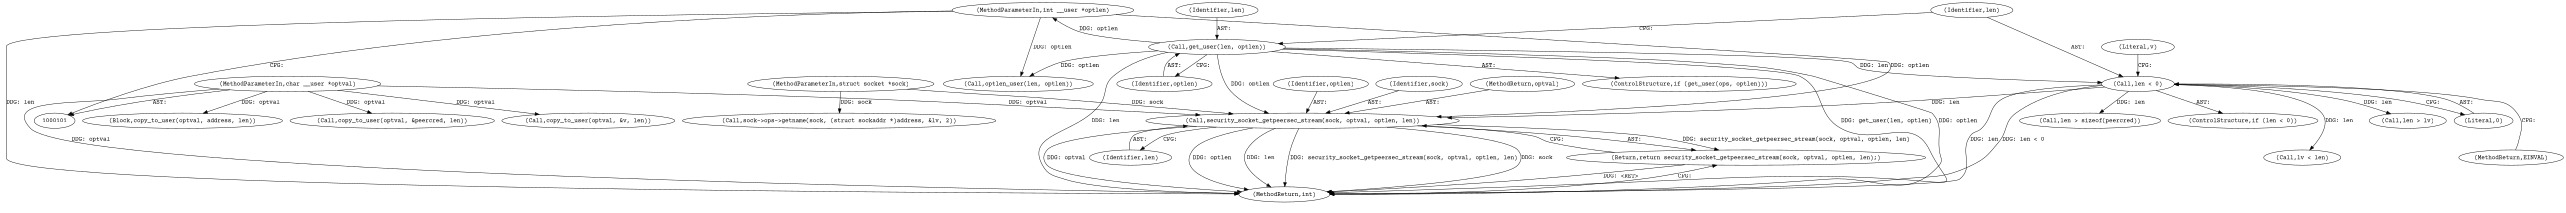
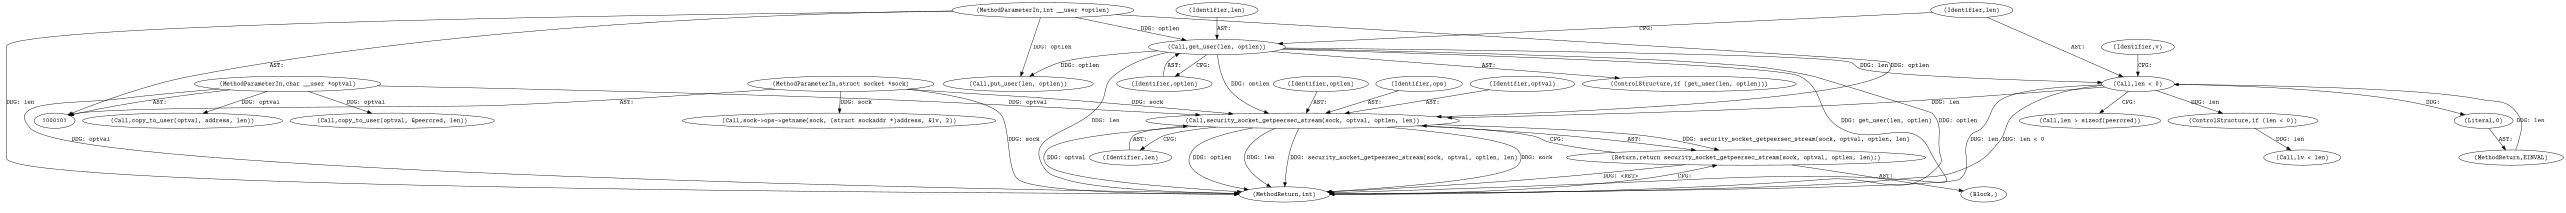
  digraph {
    fontname="Courier Prime"
    node [fontname="Courier Prime"]
    edge [fontname="Courier Prime"]
    n1 [label="(Call,security_socket_getpeersec_stream(sock, optval, optlen, len))"]
    n2 [label="(Return,return security_socket_getpeersec_stream(sock, optval, optlen, len);)"]
    n3 [label="(Identifier,len)"]
    n4 [label="(MethodReturn,int)"]
+   n5 [label="(Block,)"]
    n6 [label="(MethodParameterIn,struct socket *sock)"]
    n7 [label="(Call,sock->ops->getname(sock, (struct sockaddr *)address, &lv, 2))"]
    1000101
    n9 [label="(MethodParameterIn,char __user *optval)"]
-   n10 [label="(Block,copy_to_user(optval, address, len))"]
+   n10 [label="(Call,copy_to_user(optval, address, len))"]
    n11 [label="(Call,copy_to_user(optval, &peercred, len))"]
-   n12 [label="(Call,copy_to_user(optval, &v, len))"]
    n13 [label="(Call,get_user(len, optlen))"]
    n14 [label="(Call,len < 0)"]
-   n15 [label="(Call,optlen_user(len, optlen))"]
-   n16 [label="(ControlStructure,if (get_user(ops, optlen)))"]
+   n15 [label="(Call,put_user(len, optlen))"]
+   n16 [label="(ControlStructure,if (get_user(len, optlen)))"]
    n17 [label="(Identifier,optlen)"]
    n18 [label="(Call,len > sizeof(peercred))"]
    n19 [label="(ControlStructure,if (len < 0))"]
    n20 [label="(Call,lv < len)"]
-   n21 [label="(Call,len > lv)"]
    n22 [label="(Literal,0)"]
    n23 [label="(MethodParameterIn,int __user *optlen)"]
    n24 [label="(Identifier,optlen)"]
-   n25 [label="(Identifier,sock)"]
+   n25 [label="(Identifier,ops)"]
    n26 [label="(Identifier,len)"]
    n27 [label="(MethodReturn,EINVAL)"]
-   n28 [label="(MethodReturn,optval)"]
-   n29 [label="(Literal,v)"]
+   n28 [label="(Identifier,optval)"]
+   n29 [label="(Identifier,v)"]
    n30 [label="(Identifier,len)"]
    n1 -> n2 [label="AST: "]
    n1 -> n2 [label="DDG: security_socket_getpeersec_stream(sock, optval, optlen, len)"]
    n1 -> n3 [label="CFG: "]
    n1 -> n4 [label="DDG: optval"]
    n1 -> n4 [label="DDG: optlen"]
    n1 -> n4 [label="DDG: len"]
    n1 -> n4 [label="DDG: security_socket_getpeersec_stream(sock, optval, optlen, len)"]
    n1 -> n4 [label="DDG: sock"]
    n2 -> n1 [label="CFG: "]
    n2 -> n4 [label="DDG: <RET>"]
+   n2 -> n5 [label="AST: "]
    n3 -> n1 [label="AST: "]
    n4 -> n2 [label="CFG: "]
    n6 -> n1 [label="DDG: sock"]
+   n6 -> n4 [label="DDG: sock"]
    n6 -> n7 [label="DDG: sock"]
+   n6 -> 1000101 [label="AST: "]
    n9 -> n1 [label="DDG: optval"]
    n9 -> n4 [label="DDG: optval"]
    n9 -> 1000101 [label="AST: "]
    n9 -> n10 [label="DDG: optval"]
    n9 -> n11 [label="DDG: optval"]
-   n9 -> n12 [label="DDG: optval"]
    n13 -> n1 [label="DDG: optlen"]
    n13 -> n4 [label="DDG: len"]
    n13 -> n4 [label="DDG: get_user(len, optlen)"]
    n13 -> n4 [label="DDG: optlen"]
    n13 -> n14 [label="DDG: len"]
    n13 -> n15 [label="DDG: optlen"]
    n13 -> n16 [label="AST: "]
    n13 -> n17 [label="CFG: "]
    n14 -> n1 [label="DDG: len"]
    n14 -> n4 [label="DDG: len"]
    n14 -> n4 [label="DDG: len < 0"]
-   n14 -> n18 [label="DDG: len"]
-   n14 -> n19 [label="AST: "]
-   n14 -> n20 [label="DDG: len"]
-   n14 -> n21 [label="DDG: len"]
-   n14 -> n22 [label="CFG: "]
+   n14 -> n18 [label="CFG: "]
+   n14 -> n19 [label="DDG: len"]
+   n19 -> n20 [label="DDG: len"]
+   n14 -> n22 [label="DDG: "]
    n17 -> n13 [label="AST: "]
-   n22 -> n14 [label="AST: "]
+   n22 -> n27 [label="AST: "]
    n23 -> n1 [label="DDG: optlen"]
    n23 -> n4 [label="DDG: len"]
-   n23 -> 1000101 [label="CFG: "]
-   n13 -> n23 [label="DDG: optlen"]
+   n23 -> 1000101 [label="AST: "]
+   n23 -> n13 [label="DDG: optlen"]
    n23 -> n15 [label="DDG: optlen"]
    n24 -> n1 [label="AST: "]
    n25 -> n1 [label="AST: "]
    n26 -> n13 [label="CFG: "]
    n26 -> n14 [label="AST: "]
-   n27 -> n14 [label="CFG: "]
+   n27 -> n14 [label="DDG: len"]
    n28 -> n1 [label="AST: "]
    n29 -> n14 [label="CFG: "]
    n30 -> n13 [label="AST: "]
  }
